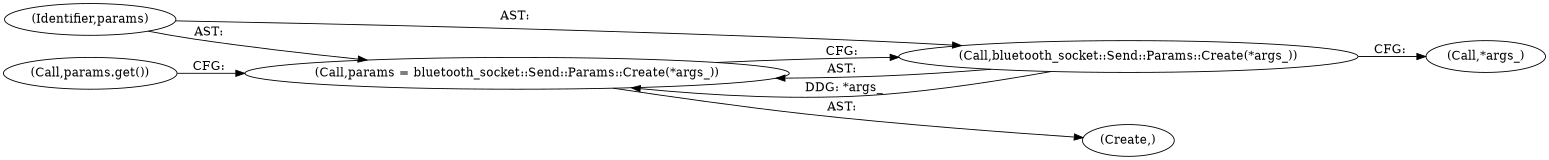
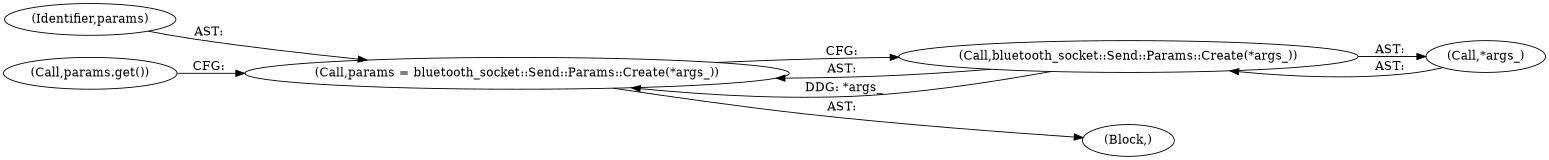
  digraph {
    rankdir=LR
    n1 [label="(Call,params = bluetooth_socket::Send::Params::Create(*args_))"]
    n2 [label="(Call,bluetooth_socket::Send::Params::Create(*args_))"]
-   n3 [label="(Create,)"]
+   n3 [label="(Block,)"]
    n4 [label="(Call,*args_)"]
    n5 [label="(Identifier,params)"]
    n6 [label="(Call,params.get())"]
    n1 -> n2 [label="CFG: "]
    n1 -> n3 [label="AST: "]
    n2 -> n1 [label="AST: "]
    n2 -> n1 [label="DDG: *args_"]
-   n2 -> n4 [label="CFG: "]
-   n5 -> n2 [label="AST: "]
+   n2 -> n4 [label="AST: "]
+   n4 -> n2 [label="AST: "]
    n5 -> n1 [label="AST: "]
    n6 -> n1 [label="CFG: "]
  }
